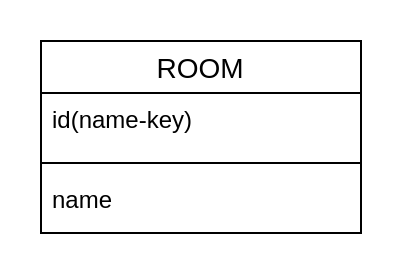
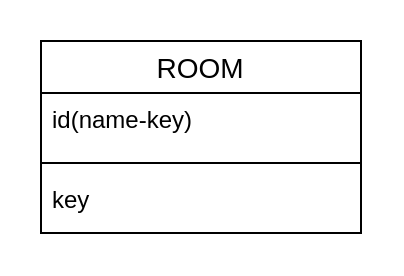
  <mxCell id="0" />
  <mxCell id="1" parent="0" />
  <mxCell id="2" value="ROOM" style="swimlane;fontStyle=0;childLayout=stackLayout;horizontal=1;startSize=26;horizontalStack=0;resizeParent=1;resizeParentMax=0;resizeLast=0;collapsible=1;marginBottom=0;align=center;fontSize=14;" parent="1" vertex="1"><mxGeometry x="20" y="20" width="160" height="96" as="geometry" /></mxCell>
  <mxCell id="3" value="id(name-key)" style="text;strokeColor=none;fillColor=none;spacingLeft=4;spacingRight=4;overflow=hidden;rotatable=0;points=[[0,0.5],[1,0.5]];portConstraint=eastwest;fontSize=12;whiteSpace=wrap;html=1;" parent="2" vertex="1"><mxGeometry y="26" width="160" height="30" as="geometry" /></mxCell>
  <mxCell id="4" value="" style="line;strokeWidth=1;rotatable=0;dashed=0;labelPosition=right;align=left;verticalAlign=middle;spacingTop=0;spacingLeft=6;points=[];portConstraint=eastwest;" parent="2" vertex="1"><mxGeometry y="56" width="160" height="10" as="geometry" /></mxCell>
- <mxCell id="5" value="name" style="text;strokeColor=none;fillColor=none;spacingLeft=4;spacingRight=4;overflow=hidden;rotatable=0;points=[[0,0.5],[1,0.5]];portConstraint=eastwest;fontSize=12;whiteSpace=wrap;html=1;" parent="2" vertex="1"><mxGeometry y="66" width="160" height="30" as="geometry" /></mxCell>
+ <mxCell id="5" value="key" style="text;strokeColor=none;fillColor=none;spacingLeft=4;spacingRight=4;overflow=hidden;rotatable=0;points=[[0,0.5],[1,0.5]];portConstraint=eastwest;fontSize=12;whiteSpace=wrap;html=1;" parent="2" vertex="1"><mxGeometry y="66" width="160" height="30" as="geometry" /></mxCell>
